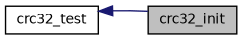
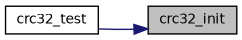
  digraph {
    rankdir=RL
    node [color=black fontname=Helvetica fontsize=10 shape=record style=filled]
    n1 [fillcolor=grey75 fontcolor=black height=0.2 label=crc32_init width=0.4]
    n2 [fillcolor=white height=0.2 label=crc32_test width=0.4]
-   n2 -> n1 [color=midnightblue dir=back fontname=Helvetica fontsize=10 labelfontname=Helvetica labelfontsize=10 style=solid]
+   n1 -> n2 [color=midnightblue dir=back fontname=Helvetica fontsize=10 labelfontname=Helvetica labelfontsize=10 style=solid]
  }
